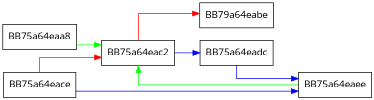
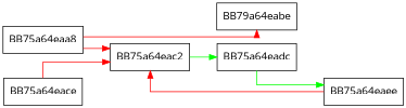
  digraph {
    fontname="Open Sans"
    rankdir=LR
    splines=ortho
    node [fontname="Open Sans" shape=box]
    edge [color=green fontname="Open Sans"]
    BB75a64eaa8
    BB75a64eac2
    n3 [label=BB79a64eabe]
    BB75a64eadc
    BB75a64eaee
    BB75a64eace
-   BB75a64eaa8 -> BB75a64eac2
-   BB75a64eac2 -> n3 [color=red]
-   BB75a64eac2 -> BB75a64eadc [color=blue]
-   BB75a64eadc -> BB75a64eaee [color=blue]
-   BB75a64eaee -> BB75a64eac2
+   BB75a64eaa8 -> BB75a64eac2 [color=red]
+   BB75a64eaa8 -> n3 [color=red]
+   BB75a64eac2 -> BB75a64eadc
+   BB75a64eadc -> BB75a64eaee
+   BB75a64eaee -> BB75a64eac2 [color=red]
    BB75a64eace -> BB75a64eac2 [color=red]
-   BB75a64eace -> BB75a64eaee [color=blue]
  }
